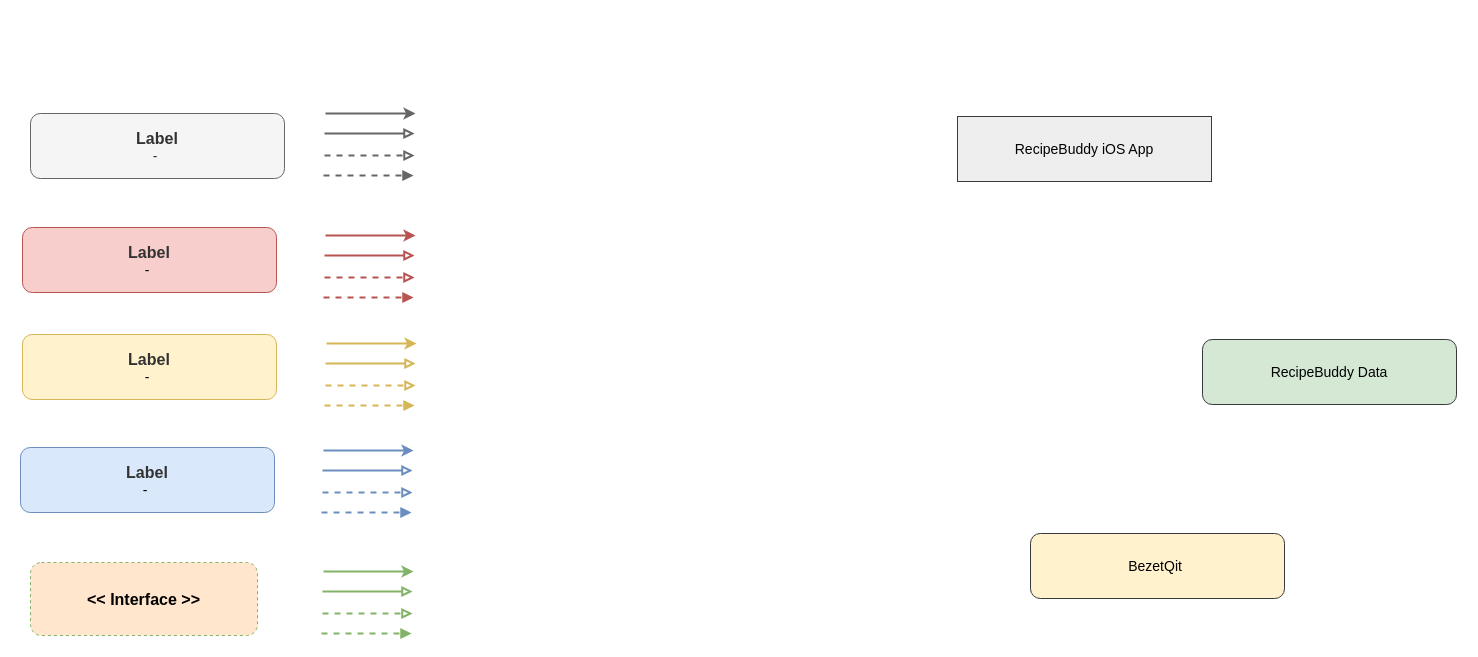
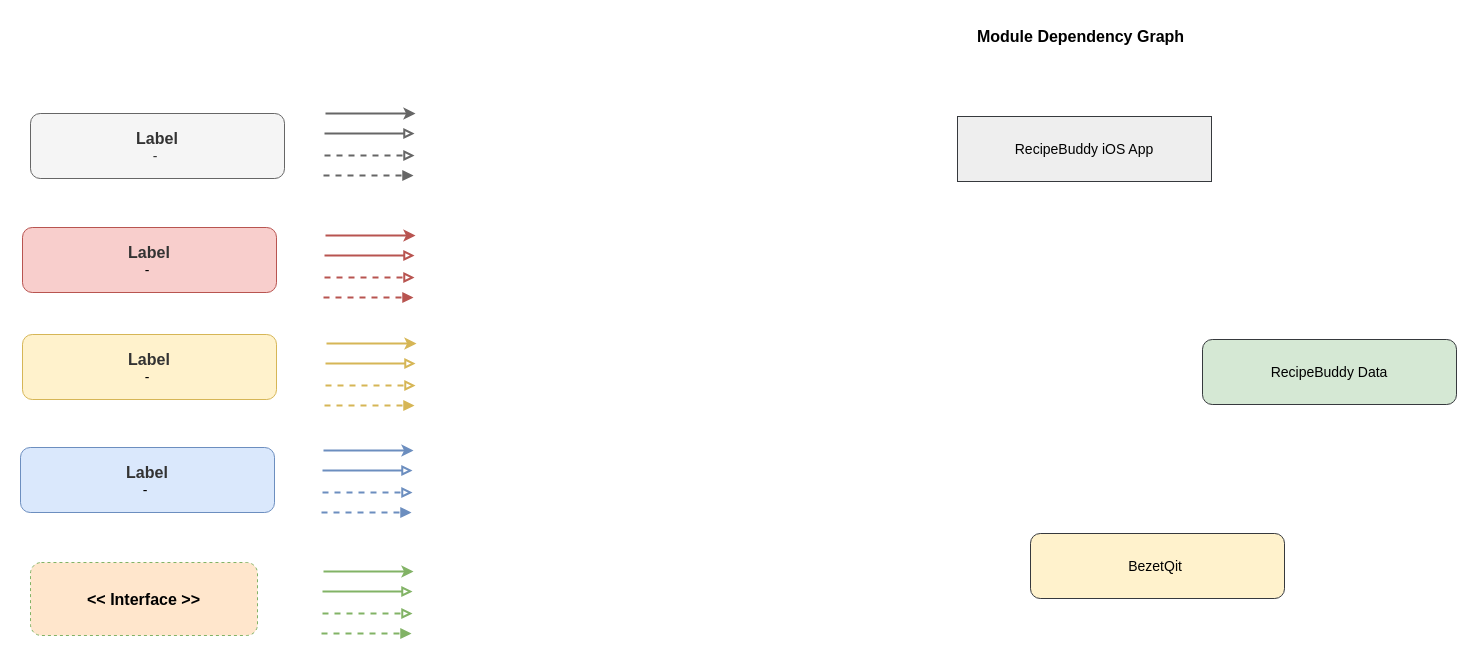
  <mxCell id="0" />
  <mxCell id="1" parent="0" />
  <mxCell id="2" value="&lt;b&gt;&lt;font style=&quot;font-size: 16px;&quot;&gt;&amp;lt;&amp;lt; Interface &amp;gt;&amp;gt;&lt;/font&gt;&lt;/b&gt;" style="rounded=1;whiteSpace=wrap;html=1;fillColor=#ffe6cc;strokeColor=#82b366;verticalAlign=middle;fontSize=14;dashed=1;" parent="1" vertex="1"><mxGeometry x="30" y="562" width="227" height="73" as="geometry" /></mxCell>
  <mxCell id="3" value="&lt;b style=&quot;color: rgb(51, 51, 51); font-size: 16px;&quot;&gt;Label&lt;/b&gt;&lt;br&gt;&lt;div&gt;-&amp;nbsp;&lt;/div&gt;" style="rounded=1;whiteSpace=wrap;html=1;fillColor=#dae8fc;strokeColor=#6c8ebf;verticalAlign=middle;fontSize=14;" parent="1" vertex="1"><mxGeometry x="20" y="447" width="254" height="65" as="geometry" /></mxCell>
  <mxCell id="4" value="&lt;b style=&quot;color: rgb(51, 51, 51); font-size: 16px;&quot;&gt;Label&lt;/b&gt;&lt;br&gt;-&amp;nbsp;" style="rounded=1;whiteSpace=wrap;html=1;fillColor=#fff2cc;strokeColor=#d6b656;verticalAlign=middle;fontSize=14;" parent="1" vertex="1"><mxGeometry x="22" y="334" width="254" height="65" as="geometry" /></mxCell>
  <mxCell id="5" value="&lt;b style=&quot;color: rgb(51, 51, 51); font-size: 16px;&quot;&gt;Label&lt;/b&gt;&lt;br&gt;-&amp;nbsp;" style="rounded=1;whiteSpace=wrap;html=1;fillColor=#f8cecc;strokeColor=#b85450;verticalAlign=middle;fontSize=14;" parent="1" vertex="1"><mxGeometry x="22" y="227" width="254" height="65" as="geometry" /></mxCell>
  <mxCell id="6" value="&lt;span style=&quot;font-size: 16px;&quot;&gt;&lt;b&gt;Label&lt;/b&gt;&lt;/span&gt;&lt;br&gt;-&amp;nbsp;" style="rounded=1;whiteSpace=wrap;html=1;fillColor=#f5f5f5;strokeColor=#666666;verticalAlign=middle;fontSize=14;fontColor=#333333;" parent="1" vertex="1"><mxGeometry x="30" y="113" width="254" height="65" as="geometry" /></mxCell>
  <mxCell id="7" value="" style="endArrow=classic;html=1;rounded=1;strokeWidth=2;strokeColor=#B85450;verticalAlign=middle;jumpStyle=arc;edgeStyle=orthogonalEdgeStyle;" parent="1" edge="1"><mxGeometry width="50" height="50" relative="1" as="geometry"><mxPoint x="325" y="235" as="sourcePoint" /><mxPoint x="415" y="235" as="targetPoint" /></mxGeometry></mxCell>
  <mxCell id="8" value="" style="endArrow=block;html=1;rounded=1;strokeWidth=2;strokeColor=#B85450;endFill=0;verticalAlign=middle;jumpStyle=arc;edgeStyle=orthogonalEdgeStyle;" parent="1" edge="1"><mxGeometry width="50" height="50" relative="1" as="geometry"><mxPoint x="324" y="255" as="sourcePoint" /><mxPoint x="414" y="255" as="targetPoint" /></mxGeometry></mxCell>
  <mxCell id="9" value="" style="endArrow=block;html=1;rounded=1;strokeWidth=2;strokeColor=#B85450;dashed=1;endFill=0;verticalAlign=middle;jumpStyle=arc;edgeStyle=orthogonalEdgeStyle;" parent="1" edge="1"><mxGeometry width="50" height="50" relative="1" as="geometry"><mxPoint x="324" y="277" as="sourcePoint" /><mxPoint x="414" y="277" as="targetPoint" /></mxGeometry></mxCell>
  <mxCell id="10" value="" style="endArrow=block;html=1;rounded=1;strokeWidth=2;strokeColor=#B85450;dashed=1;endFill=1;verticalAlign=middle;jumpStyle=arc;edgeStyle=orthogonalEdgeStyle;" parent="1" edge="1"><mxGeometry width="50" height="50" relative="1" as="geometry"><mxPoint x="323" y="297" as="sourcePoint" /><mxPoint x="413" y="297" as="targetPoint" /></mxGeometry></mxCell>
  <mxCell id="11" value="" style="endArrow=classic;html=1;rounded=1;strokeWidth=2;strokeColor=#D6B656;verticalAlign=middle;jumpStyle=arc;edgeStyle=orthogonalEdgeStyle;" parent="1" edge="1"><mxGeometry width="50" height="50" relative="1" as="geometry"><mxPoint x="326" y="343" as="sourcePoint" /><mxPoint x="416" y="343" as="targetPoint" /></mxGeometry></mxCell>
  <mxCell id="12" value="" style="endArrow=block;html=1;rounded=1;strokeWidth=2;strokeColor=#D6B656;endFill=0;verticalAlign=middle;jumpStyle=arc;edgeStyle=orthogonalEdgeStyle;" parent="1" edge="1"><mxGeometry width="50" height="50" relative="1" as="geometry"><mxPoint x="325" y="363" as="sourcePoint" /><mxPoint x="415" y="363" as="targetPoint" /></mxGeometry></mxCell>
  <mxCell id="13" value="" style="endArrow=block;html=1;rounded=1;strokeWidth=2;strokeColor=#D6B656;dashed=1;endFill=0;verticalAlign=middle;jumpStyle=arc;edgeStyle=orthogonalEdgeStyle;" parent="1" edge="1"><mxGeometry width="50" height="50" relative="1" as="geometry"><mxPoint x="325" y="385" as="sourcePoint" /><mxPoint x="415" y="385" as="targetPoint" /></mxGeometry></mxCell>
  <mxCell id="14" value="" style="endArrow=block;html=1;rounded=1;strokeWidth=2;strokeColor=#D6B656;dashed=1;endFill=1;verticalAlign=middle;jumpStyle=arc;edgeStyle=orthogonalEdgeStyle;" parent="1" edge="1"><mxGeometry width="50" height="50" relative="1" as="geometry"><mxPoint x="324" y="405" as="sourcePoint" /><mxPoint x="414" y="405" as="targetPoint" /></mxGeometry></mxCell>
  <mxCell id="15" value="" style="endArrow=classic;html=1;rounded=1;strokeWidth=2;strokeColor=#6C8EBF;verticalAlign=middle;jumpStyle=arc;edgeStyle=orthogonalEdgeStyle;" parent="1" edge="1"><mxGeometry width="50" height="50" relative="1" as="geometry"><mxPoint x="323" y="450" as="sourcePoint" /><mxPoint x="413" y="450" as="targetPoint" /></mxGeometry></mxCell>
  <mxCell id="16" value="" style="endArrow=block;html=1;rounded=1;strokeWidth=2;strokeColor=#6C8EBF;endFill=0;verticalAlign=middle;jumpStyle=arc;edgeStyle=orthogonalEdgeStyle;" parent="1" edge="1"><mxGeometry width="50" height="50" relative="1" as="geometry"><mxPoint x="322" y="470" as="sourcePoint" /><mxPoint x="412" y="470" as="targetPoint" /></mxGeometry></mxCell>
  <mxCell id="17" value="" style="endArrow=block;html=1;rounded=1;strokeWidth=2;strokeColor=#6C8EBF;dashed=1;endFill=0;verticalAlign=middle;jumpStyle=arc;edgeStyle=orthogonalEdgeStyle;" parent="1" edge="1"><mxGeometry width="50" height="50" relative="1" as="geometry"><mxPoint x="322" y="492" as="sourcePoint" /><mxPoint x="412" y="492" as="targetPoint" /></mxGeometry></mxCell>
  <mxCell id="18" value="" style="endArrow=block;html=1;rounded=1;strokeWidth=2;strokeColor=#6C8EBF;dashed=1;endFill=1;verticalAlign=middle;jumpStyle=arc;edgeStyle=orthogonalEdgeStyle;" parent="1" edge="1"><mxGeometry width="50" height="50" relative="1" as="geometry"><mxPoint x="321" y="512" as="sourcePoint" /><mxPoint x="411" y="512" as="targetPoint" /></mxGeometry></mxCell>
  <mxCell id="19" value="" style="endArrow=classic;html=1;rounded=1;strokeWidth=2;strokeColor=#82B366;verticalAlign=middle;jumpStyle=arc;edgeStyle=orthogonalEdgeStyle;" parent="1" edge="1"><mxGeometry width="50" height="50" relative="1" as="geometry"><mxPoint x="323" y="571" as="sourcePoint" /><mxPoint x="413" y="571" as="targetPoint" /></mxGeometry></mxCell>
  <mxCell id="20" value="" style="endArrow=block;html=1;rounded=1;strokeWidth=2;strokeColor=#82B366;endFill=0;verticalAlign=middle;jumpStyle=arc;edgeStyle=orthogonalEdgeStyle;" parent="1" edge="1"><mxGeometry width="50" height="50" relative="1" as="geometry"><mxPoint x="322" y="591" as="sourcePoint" /><mxPoint x="412" y="591" as="targetPoint" /></mxGeometry></mxCell>
  <mxCell id="21" value="" style="endArrow=block;html=1;rounded=1;strokeWidth=2;strokeColor=#82B366;dashed=1;endFill=0;verticalAlign=middle;jumpStyle=arc;edgeStyle=orthogonalEdgeStyle;" parent="1" edge="1"><mxGeometry width="50" height="50" relative="1" as="geometry"><mxPoint x="322" y="613" as="sourcePoint" /><mxPoint x="412" y="613" as="targetPoint" /></mxGeometry></mxCell>
  <mxCell id="22" value="" style="endArrow=block;html=1;rounded=1;strokeWidth=2;strokeColor=#82B366;dashed=1;endFill=1;verticalAlign=middle;jumpStyle=arc;edgeStyle=orthogonalEdgeStyle;" parent="1" edge="1"><mxGeometry width="50" height="50" relative="1" as="geometry"><mxPoint x="321" y="633" as="sourcePoint" /><mxPoint x="411" y="633" as="targetPoint" /></mxGeometry></mxCell>
  <mxCell id="23" value="" style="endArrow=classic;html=1;rounded=1;strokeWidth=2;strokeColor=#666666;verticalAlign=middle;jumpStyle=arc;edgeStyle=orthogonalEdgeStyle;" parent="1" edge="1"><mxGeometry width="50" height="50" relative="1" as="geometry"><mxPoint x="325" y="113" as="sourcePoint" /><mxPoint x="415" y="113" as="targetPoint" /></mxGeometry></mxCell>
  <mxCell id="24" value="" style="endArrow=block;html=1;rounded=1;strokeWidth=2;strokeColor=#666666;endFill=0;verticalAlign=middle;jumpStyle=arc;edgeStyle=orthogonalEdgeStyle;" parent="1" edge="1"><mxGeometry width="50" height="50" relative="1" as="geometry"><mxPoint x="324" y="133" as="sourcePoint" /><mxPoint x="414" y="133" as="targetPoint" /></mxGeometry></mxCell>
  <mxCell id="25" value="" style="endArrow=block;html=1;rounded=1;strokeWidth=2;strokeColor=#666666;dashed=1;endFill=0;verticalAlign=middle;jumpStyle=arc;edgeStyle=orthogonalEdgeStyle;" parent="1" edge="1"><mxGeometry width="50" height="50" relative="1" as="geometry"><mxPoint x="324" y="155" as="sourcePoint" /><mxPoint x="414" y="155" as="targetPoint" /></mxGeometry></mxCell>
  <mxCell id="26" value="" style="endArrow=block;html=1;rounded=1;strokeWidth=2;strokeColor=#666666;dashed=1;endFill=1;verticalAlign=middle;jumpStyle=arc;edgeStyle=orthogonalEdgeStyle;" parent="1" edge="1"><mxGeometry width="50" height="50" relative="1" as="geometry"><mxPoint x="323" y="175" as="sourcePoint" /><mxPoint x="413" y="175" as="targetPoint" /></mxGeometry></mxCell>
  <mxCell id="27" value="BezetQit&lt;span style=&quot;background-color: transparent; color: light-dark(rgb(0, 0, 0), rgb(255, 255, 255));&quot;&gt;&amp;nbsp;&lt;/span&gt;" style="rounded=1;whiteSpace=wrap;html=1;fillColor=#fff2cc;strokeColor=#36393d;verticalAlign=middle;fontSize=14;" parent="1" vertex="1"><mxGeometry x="1030" y="533" width="254" height="65" as="geometry" /></mxCell>
  <mxCell id="28" value="RecipeBuddy Data" style="rounded=1;whiteSpace=wrap;html=1;fillColor=#d5e8d4;strokeColor=#36393d;verticalAlign=middle;fontSize=14;" parent="1" vertex="1"><mxGeometry x="1202" y="339" width="254" height="65" as="geometry" /></mxCell>
  <mxCell id="29" value="RecipeBuddy iOS App" style="whiteSpace=wrap;html=1;fillColor=#eeeeee;strokeColor=#36393d;verticalAlign=middle;fontSize=14;rounded=0;" parent="1" vertex="1"><mxGeometry x="957" y="116" width="254" height="65" as="geometry" /></mxCell>
+ <mxCell id="30" value="Module Dependency Graph" style="text;html=1;align=center;verticalAlign=middle;resizable=0;points=[];autosize=1;strokeColor=none;fillColor=none;fontSize=16;fontStyle=1" vertex="1" parent="1"><mxGeometry x="973" y="20" width="214" height="31" as="geometry" /></mxCell>
